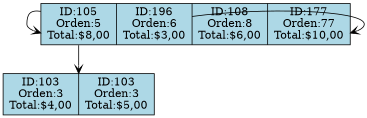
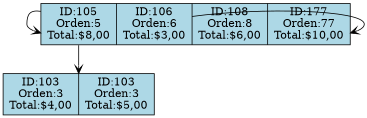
  digraph {
    rankdir=TB
    node [fillcolor=lightblue shape=record style=filled]
    edge [arrowhead=vee tailport=f0]
-   n1 [label="<f0> ID:105\nOrden:5\nTotal:$8,00 | <f1> ID:196\nOrden:6\nTotal:$3,00 | <f2> ID:108\nOrden:8\nTotal:$6,00 | <f3> ID:177\nOrden:77\nTotal:$10,00"]
+   n1 [label="<f0> ID:105\nOrden:5\nTotal:$8,00 | <f1> ID:106\nOrden:6\nTotal:$3,00 | <f2> ID:108\nOrden:8\nTotal:$6,00 | <f3> ID:177\nOrden:77\nTotal:$10,00"]
    n2 [label="<f0> ID:103\nOrden:3\nTotal:$4,00 | <f1> ID:103\nOrden:3\nTotal:$5,00"]
    n1 -> n1
    n1 -> n1 [tailport=f1]
    n1 -> n2
  }
